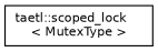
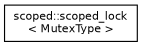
  digraph {
    rankdir=TB
-   n1 [color=black fillcolor=white fontname=Helvetica fontsize=10 height=0.2 label="taetl::scoped_lock\l\< MutexType \>" shape=record style=filled width=0.4]
+   n1 [color=black fillcolor=white fontname=Helvetica fontsize=10 height=0.2 label="scoped::scoped_lock\l\< MutexType \>" shape=record style=filled width=0.4]
  }
